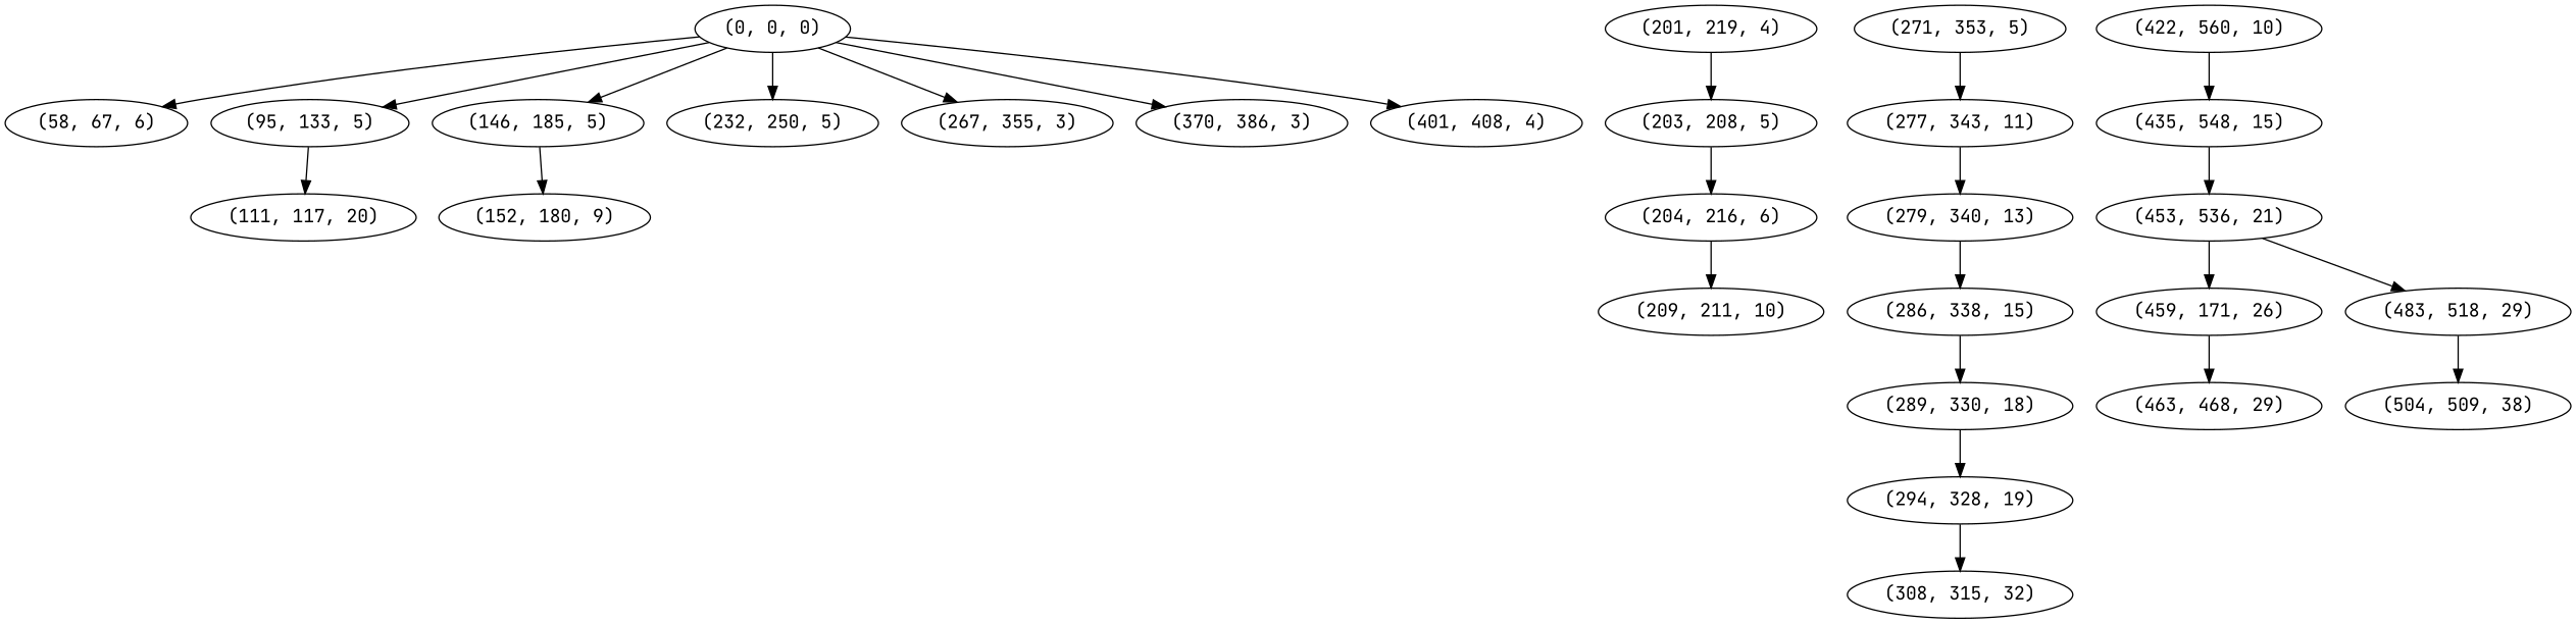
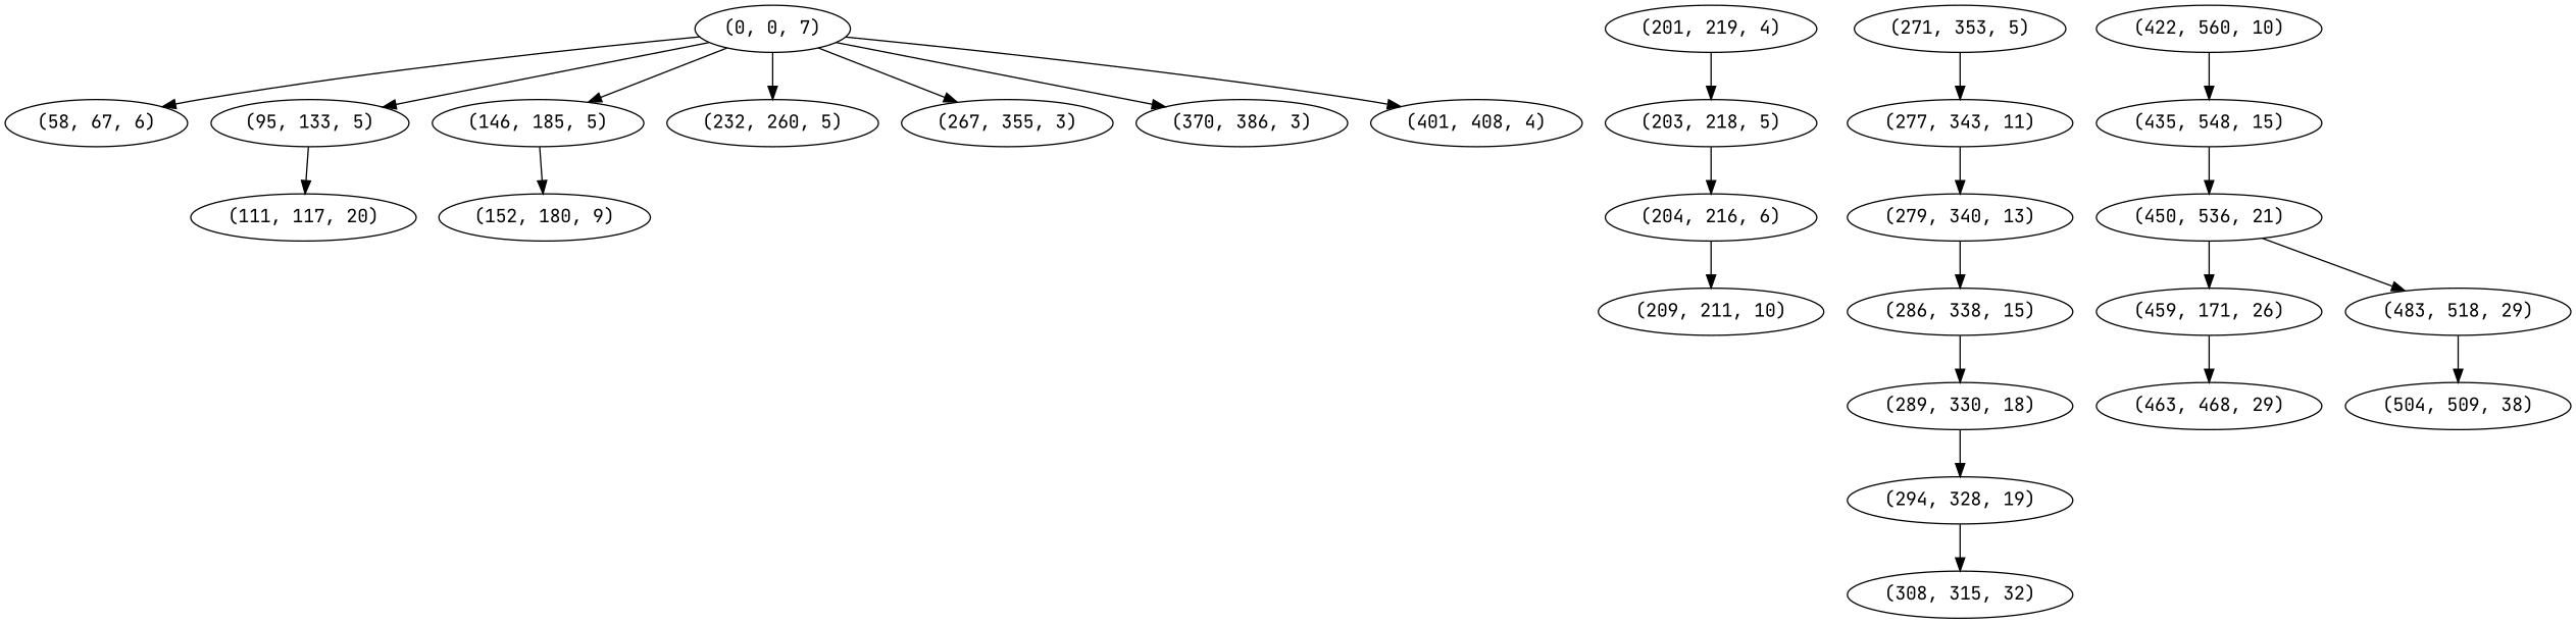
  digraph {
    fontname="JetBrains Mono"
    node [fontname="JetBrains Mono"]
    edge [fontname="JetBrains Mono"]
-   "(0, 0, 0)"
+   "(0, 0, 0)" [label="(0, 0, 7)"]
    "(58, 67, 6)"
    "(95, 133, 5)"
    "(146, 185, 5)"
-   "(232, 250, 5)"
+   "(232, 250, 5)" [label="(232, 260, 5)"]
    "(267, 355, 3)"
    n7 [label="(370, 386, 3)"]
    "(401, 408, 4)"
    "(111, 117, 20)"
    "(152, 180, 9)"
    "(201, 219, 4)"
-   "(203, 218, 5)" [label="(203, 208, 5)"]
+   "(203, 218, 5)"
    "(204, 216, 6)"
    "(209, 211, 10)"
    "(271, 353, 5)"
    "(277, 343, 11)"
    "(279, 340, 13)"
    "(286, 338, 15)"
    "(289, 330, 18)"
    "(294, 328, 19)"
    "(308, 315, 32)"
    "(422, 560, 10)"
    "(435, 548, 15)"
-   "(453, 536, 21)"
+   "(453, 536, 21)" [label="(450, 536, 21)"]
    n25 [label="(459, 171, 26)"]
    "(483, 518, 29)"
    "(463, 468, 29)"
    "(504, 509, 38)"
    "(0, 0, 0)" -> "(58, 67, 6)"
    "(0, 0, 0)" -> "(95, 133, 5)"
    "(0, 0, 0)" -> "(146, 185, 5)"
    "(0, 0, 0)" -> "(232, 250, 5)"
    "(0, 0, 0)" -> "(267, 355, 3)"
    "(0, 0, 0)" -> n7
    "(0, 0, 0)" -> "(401, 408, 4)"
    "(95, 133, 5)" -> "(111, 117, 20)"
    "(146, 185, 5)" -> "(152, 180, 9)"
    "(201, 219, 4)" -> "(203, 218, 5)"
    "(203, 218, 5)" -> "(204, 216, 6)"
    "(204, 216, 6)" -> "(209, 211, 10)"
    "(271, 353, 5)" -> "(277, 343, 11)"
    "(277, 343, 11)" -> "(279, 340, 13)"
    "(279, 340, 13)" -> "(286, 338, 15)"
    "(286, 338, 15)" -> "(289, 330, 18)"
    "(289, 330, 18)" -> "(294, 328, 19)"
    "(294, 328, 19)" -> "(308, 315, 32)"
    "(422, 560, 10)" -> "(435, 548, 15)"
    "(435, 548, 15)" -> "(453, 536, 21)"
    "(453, 536, 21)" -> n25
    "(453, 536, 21)" -> "(483, 518, 29)"
    n25 -> "(463, 468, 29)"
    "(483, 518, 29)" -> "(504, 509, 38)"
  }
